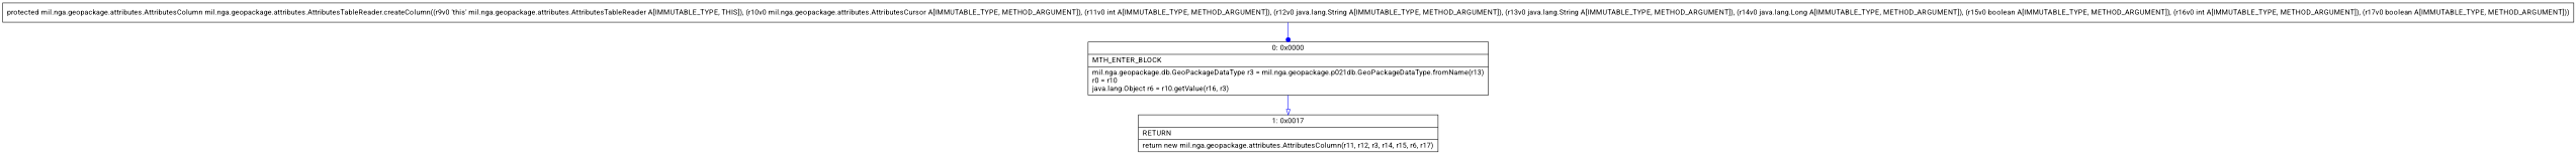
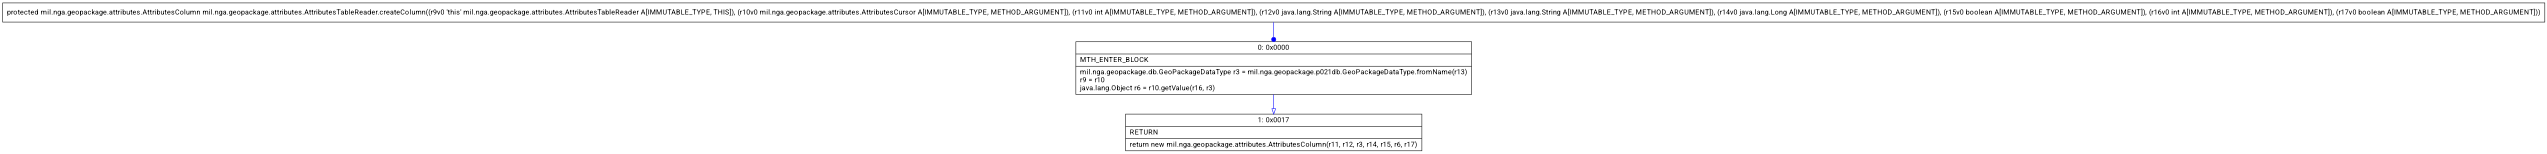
  digraph {
    fontname=Roboto
    node [shape=record fontname=Roboto]
    edge [color=blue fontname=Roboto]
-   n1 [label="{0\:\ 0x0000|MTH_ENTER_BLOCK\l|mil.nga.geopackage.db.GeoPackageDataType r3 = mil.nga.geopackage.p021db.GeoPackageDataType.fromName(r13)\lr0 = r10\ljava.lang.Object r6 = r10.getValue(r16, r3)\l}"]
+   n1 [label="{0\:\ 0x0000|MTH_ENTER_BLOCK\l|mil.nga.geopackage.db.GeoPackageDataType r3 = mil.nga.geopackage.p021db.GeoPackageDataType.fromName(r13)\lr9 = r10\ljava.lang.Object r6 = r10.getValue(r16, r3)\l}"]
    n2 [label="{1\:\ 0x0017|RETURN\l|return new mil.nga.geopackage.attributes.AttributesColumn(r11, r12, r3, r14, r15, r6, r17)\l}"]
    n3 [label="{protected mil.nga.geopackage.attributes.AttributesColumn mil.nga.geopackage.attributes.AttributesTableReader.createColumn((r9v0 'this' mil.nga.geopackage.attributes.AttributesTableReader A[IMMUTABLE_TYPE, THIS]), (r10v0 mil.nga.geopackage.attributes.AttributesCursor A[IMMUTABLE_TYPE, METHOD_ARGUMENT]), (r11v0 int A[IMMUTABLE_TYPE, METHOD_ARGUMENT]), (r12v0 java.lang.String A[IMMUTABLE_TYPE, METHOD_ARGUMENT]), (r13v0 java.lang.String A[IMMUTABLE_TYPE, METHOD_ARGUMENT]), (r14v0 java.lang.Long A[IMMUTABLE_TYPE, METHOD_ARGUMENT]), (r15v0 boolean A[IMMUTABLE_TYPE, METHOD_ARGUMENT]), (r16v0 int A[IMMUTABLE_TYPE, METHOD_ARGUMENT]), (r17v0 boolean A[IMMUTABLE_TYPE, METHOD_ARGUMENT])) }"]
    n1 -> n2 [arrowhead=onormal]
    n3 -> n1 [arrowhead=dot]
  }
